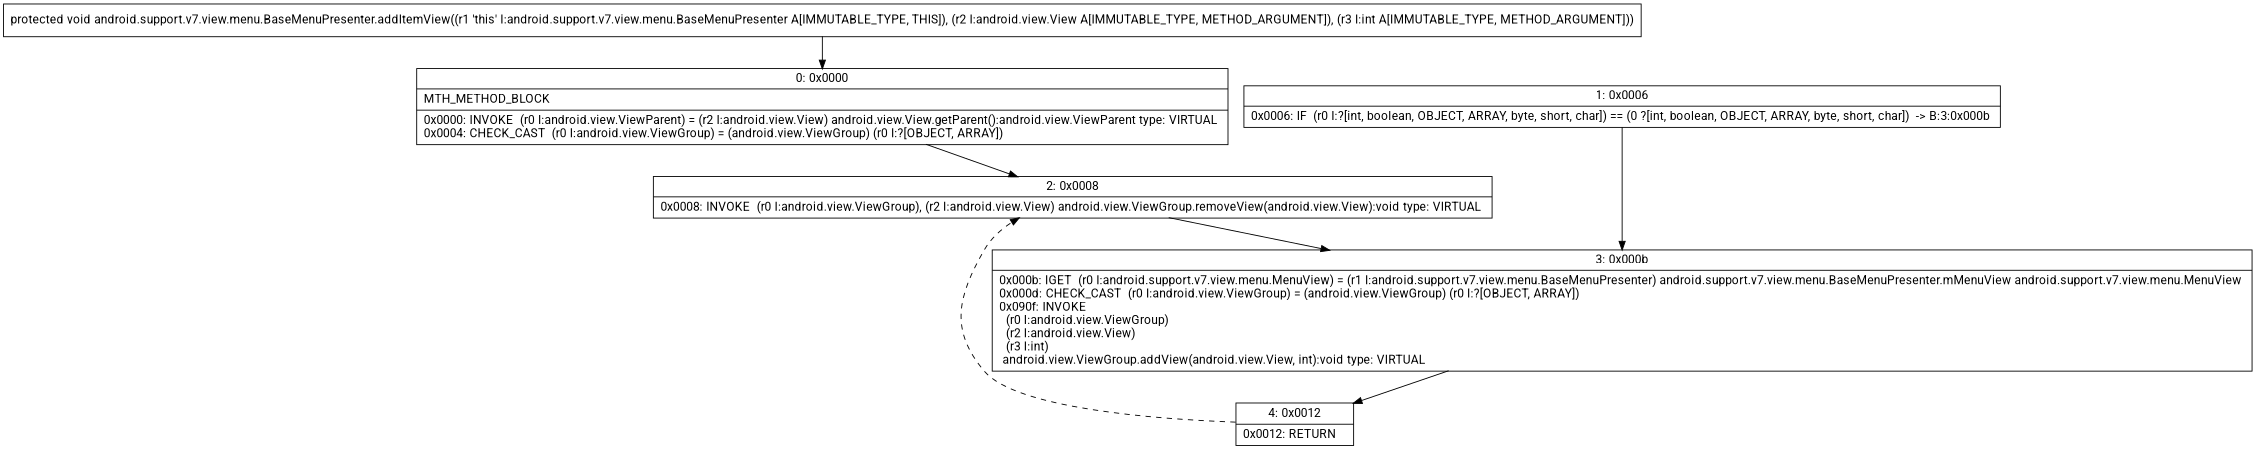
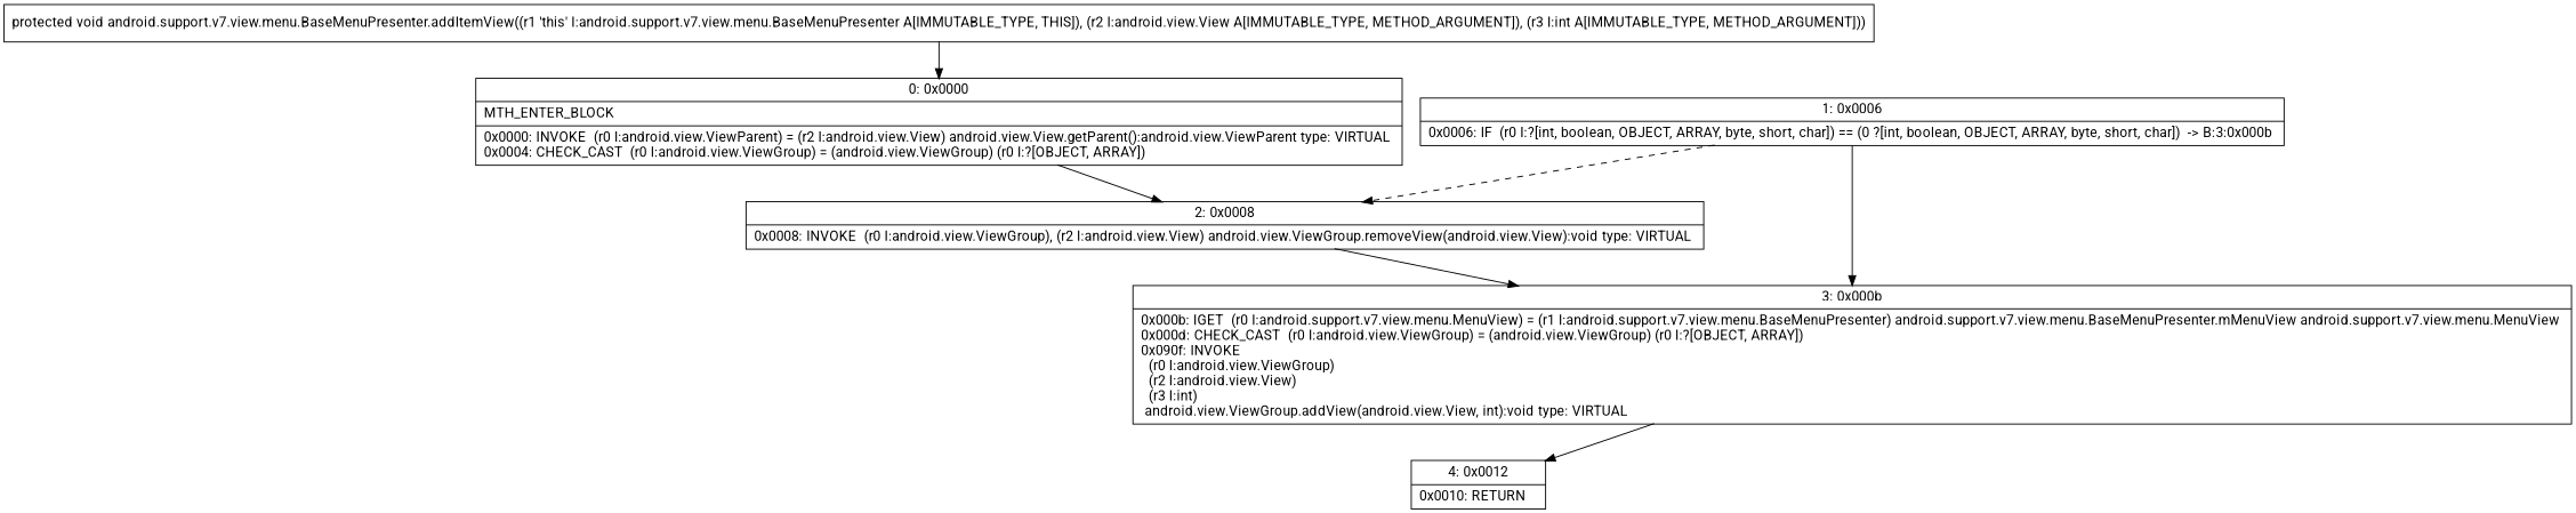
  digraph {
    fontname=Roboto
    node [fontname=Roboto shape=record]
    edge [fontname=Roboto]
-   n1 [label="{0\:\ 0x0000|MTH_METHOD_BLOCK\l|0x0000: INVOKE  (r0 I:android.view.ViewParent) = (r2 I:android.view.View) android.view.View.getParent():android.view.ViewParent type: VIRTUAL \l0x0004: CHECK_CAST  (r0 I:android.view.ViewGroup) = (android.view.ViewGroup) (r0 I:?[OBJECT, ARRAY]) \l}"]
+   n1 [label="{0\:\ 0x0000|MTH_ENTER_BLOCK\l|0x0000: INVOKE  (r0 I:android.view.ViewParent) = (r2 I:android.view.View) android.view.View.getParent():android.view.ViewParent type: VIRTUAL \l0x0004: CHECK_CAST  (r0 I:android.view.ViewGroup) = (android.view.ViewGroup) (r0 I:?[OBJECT, ARRAY]) \l}"]
    n2 [label="{2\:\ 0x0008|0x0008: INVOKE  (r0 I:android.view.ViewGroup), (r2 I:android.view.View) android.view.ViewGroup.removeView(android.view.View):void type: VIRTUAL \l}"]
    n3 [label="{1\:\ 0x0006|0x0006: IF  (r0 I:?[int, boolean, OBJECT, ARRAY, byte, short, char]) == (0 ?[int, boolean, OBJECT, ARRAY, byte, short, char])  \-\> B:3:0x000b \l}"]
    n4 [label="{3\:\ 0x000b|0x000b: IGET  (r0 I:android.support.v7.view.menu.MenuView) = (r1 I:android.support.v7.view.menu.BaseMenuPresenter) android.support.v7.view.menu.BaseMenuPresenter.mMenuView android.support.v7.view.menu.MenuView \l0x000d: CHECK_CAST  (r0 I:android.view.ViewGroup) = (android.view.ViewGroup) (r0 I:?[OBJECT, ARRAY]) \l0x090f: INVOKE  \l  (r0 I:android.view.ViewGroup)\l  (r2 I:android.view.View)\l  (r3 I:int)\l android.view.ViewGroup.addView(android.view.View, int):void type: VIRTUAL \l}"]
-   n5 [label="{4\:\ 0x0012|0x0012: RETURN   \l}"]
+   n5 [label="{4\:\ 0x0012|0x0010: RETURN   \l}"]
    n6 [label="{protected void android.support.v7.view.menu.BaseMenuPresenter.addItemView((r1 'this' I:android.support.v7.view.menu.BaseMenuPresenter A[IMMUTABLE_TYPE, THIS]), (r2 I:android.view.View A[IMMUTABLE_TYPE, METHOD_ARGUMENT]), (r3 I:int A[IMMUTABLE_TYPE, METHOD_ARGUMENT])) }"]
    n1 -> n2
    n2 -> n4
-   n5 -> n2 [style=dashed]
+   n3 -> n2 [style=dashed]
    n3 -> n4
    n4 -> n5
    n6 -> n1
  }
